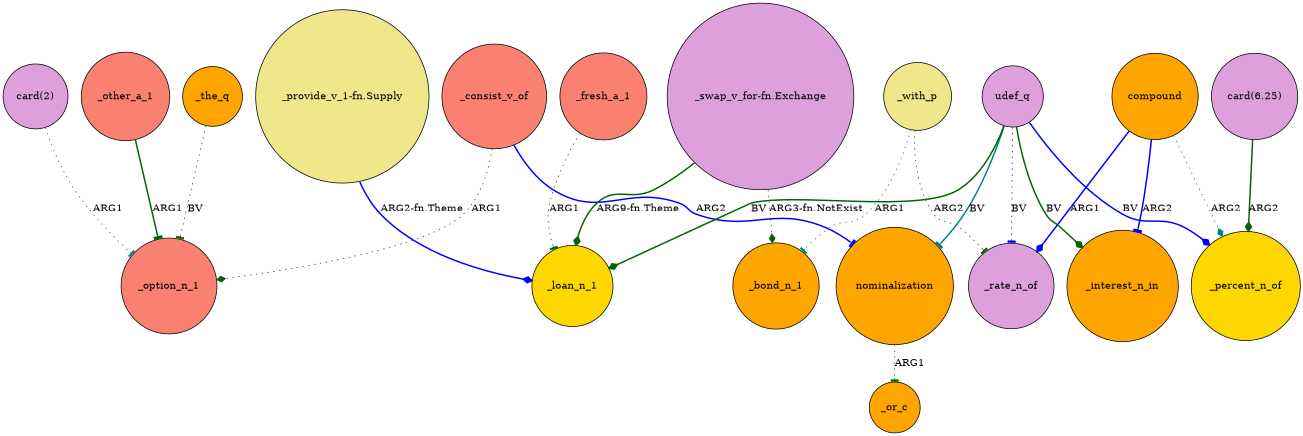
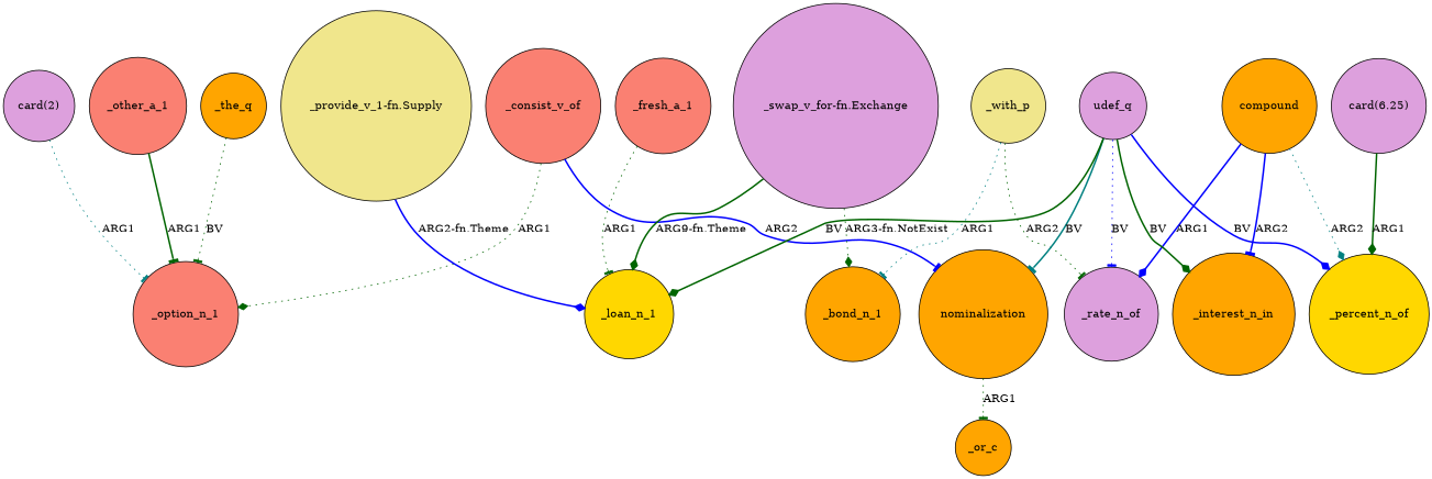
  digraph {
    node [fillcolor=orange shape=circle style=filled]
    edge [arrowhead=tee color=darkgreen style=bold]
    _consist_v_of [fillcolor=salmon]
    _option_n_1 [fillcolor=salmon]
    nominalization
    _or_c
    _the_q
    "_swap_v_for-fn.Exchange" [fillcolor=plum]
    _loan_n_1 [fillcolor=gold]
    _bond_n_1
    _rate_n_of [fillcolor=plum]
    compound
    _interest_n_in
    _percent_n_of [fillcolor=gold]
    _with_p [fillcolor=khaki]
    udef_q [fillcolor=plum]
    "_provide_v_1-fn.Supply" [fillcolor=khaki]
    "card(2)" [fillcolor=plum]
    _other_a_1 [fillcolor=salmon]
    _fresh_a_1 [fillcolor=salmon]
    "card(6.25)" [fillcolor=plum]
    _consist_v_of -> _option_n_1 [arrowhead=diamond label=ARG1 style=dotted]
    _consist_v_of -> nominalization [color=blue label=ARG2]
    nominalization -> _or_c [label=ARG1 style=dotted]
    _the_q -> _option_n_1 [label=BV style=dotted]
    "_swap_v_for-fn.Exchange" -> _loan_n_1 [arrowhead=diamond label="ARG9-fn.Theme"]
    "_swap_v_for-fn.Exchange" -> _bond_n_1 [arrowhead=diamond label="ARG3-fn.NotExist" style=dotted]
    compound -> _rate_n_of [arrowhead=diamond color=blue label=ARG1]
    compound -> _interest_n_in [color=blue label=ARG2]
    compound -> _percent_n_of [arrowhead=diamond color=teal label=ARG2 style=dotted]
    _with_p -> _bond_n_1 [color=teal label=ARG1 style=dotted]
    _with_p -> _rate_n_of [label=ARG2 style=dotted]
    udef_q -> nominalization [color=teal label=BV]
    udef_q -> _loan_n_1 [arrowhead=diamond label=BV]
    udef_q -> _rate_n_of [color=blue label=BV style=dotted]
    udef_q -> _interest_n_in [arrowhead=diamond label=BV]
    udef_q -> _percent_n_of [arrowhead=diamond color=blue label=BV]
    "_provide_v_1-fn.Supply" -> _loan_n_1 [arrowhead=diamond color=blue label="ARG2-fn.Theme"]
    "card(2)" -> _option_n_1 [color=teal label=ARG1 style=dotted]
    _other_a_1 -> _option_n_1 [label=ARG1]
    _fresh_a_1 -> _loan_n_1 [label=ARG1 style=dotted]
-   "card(6.25)" -> _percent_n_of [arrowhead=diamond label=ARG2]
+   "card(6.25)" -> _percent_n_of [arrowhead=diamond label=ARG1]
  }
